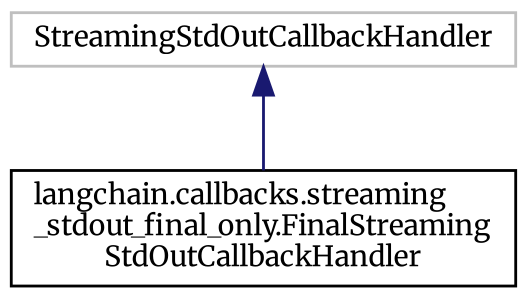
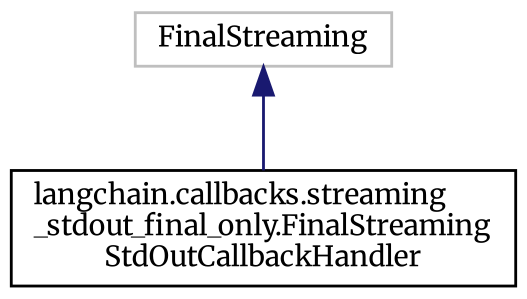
  digraph {
    rankdir=TB
    fontname=Merriweather
    node [fillcolor=white fontname=Merriweather fontsize=10 shape=record style=filled]
-   n1 [color=grey75 height=0.2 label=StreamingStdOutCallbackHandler width=0.4]
+   n1 [color=grey75 height=0.2 label=FinalStreaming width=0.4]
    n2 [color=black height=0.2 label="langchain.callbacks.streaming\l_stdout_final_only.FinalStreaming\lStdOutCallbackHandler" width=0.4]
    n1 -> n2 [color=midnightblue dir=back fontname=Merriweather fontsize=10 labelfontname=Helvetica labelfontsize=10 style=solid]
  }
